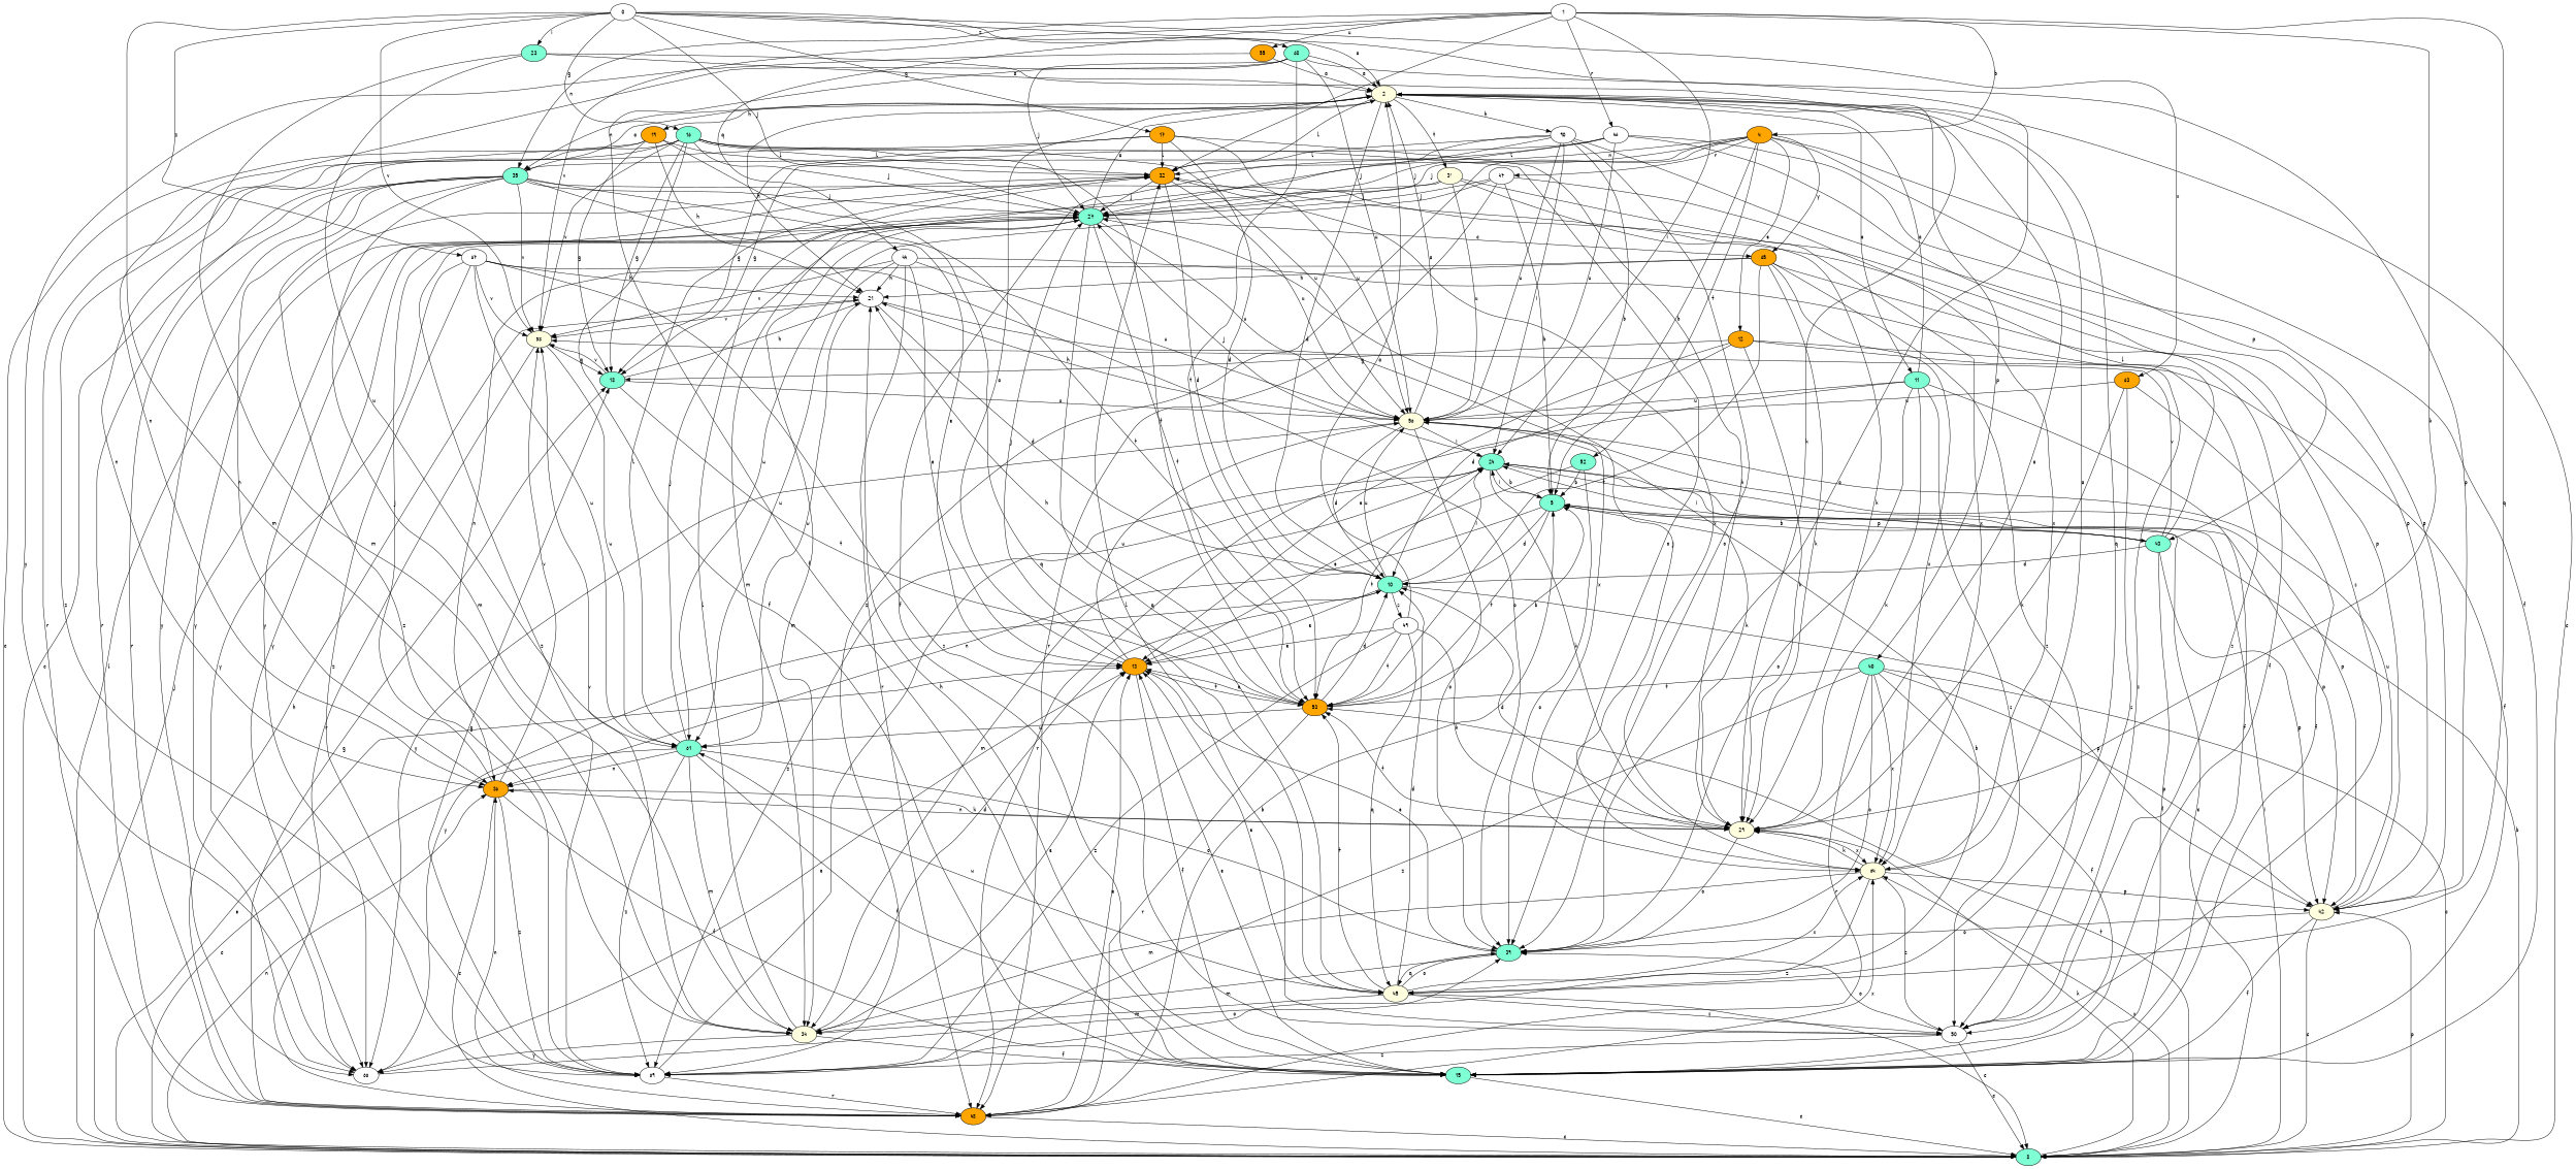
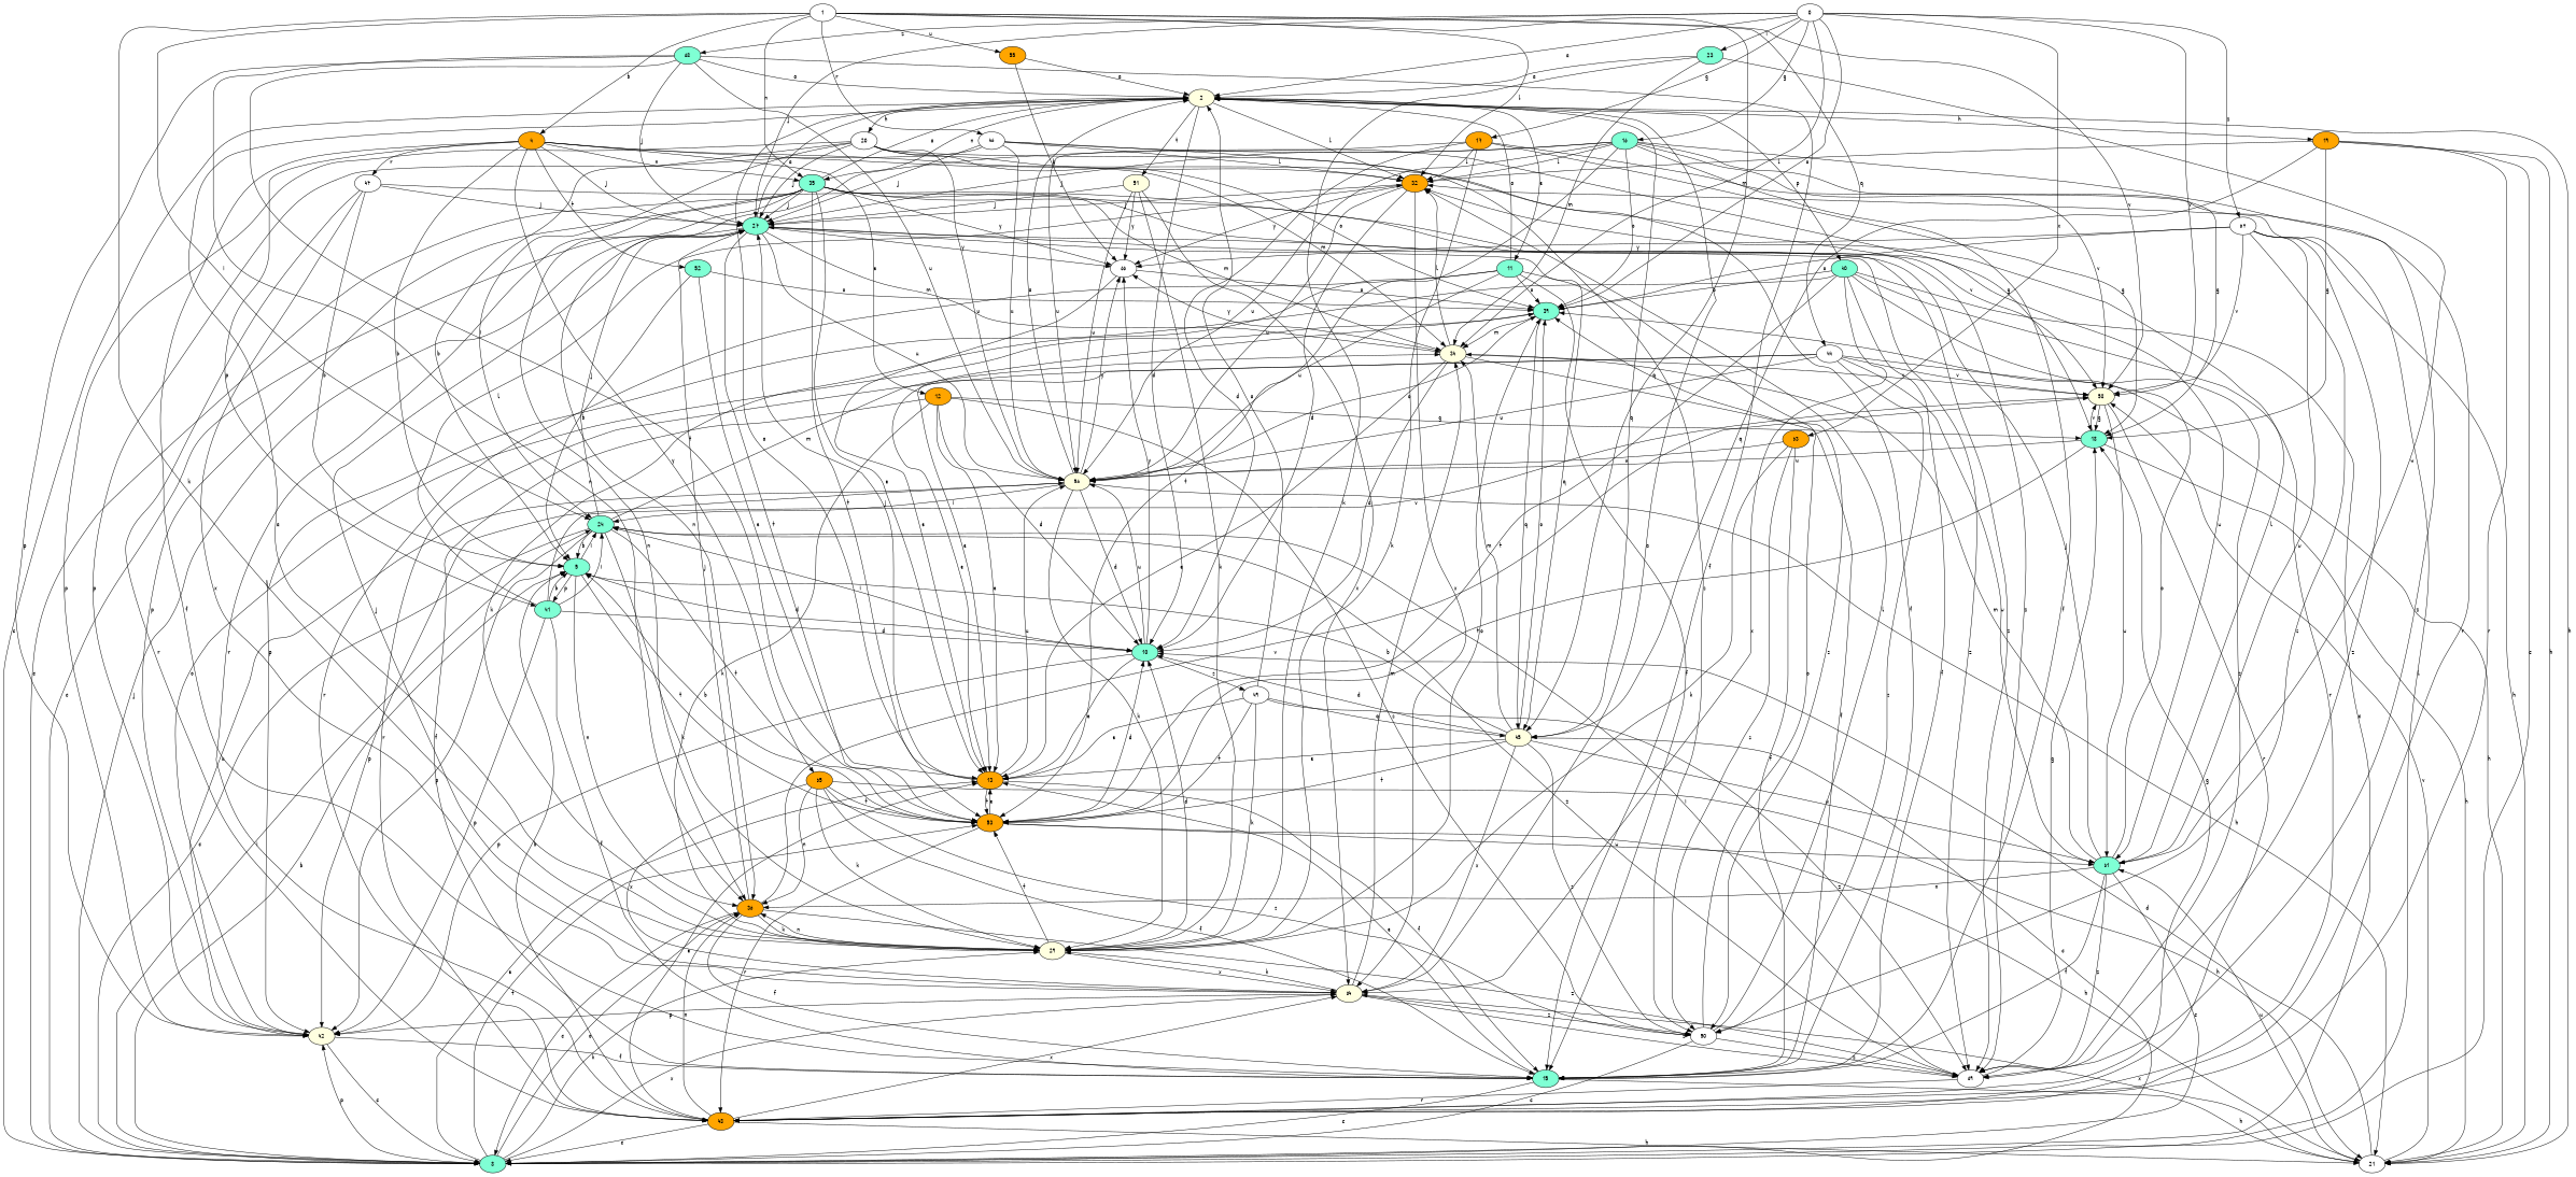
  strict digraph {
    fontname="Patrick Hand"
    node [fillcolor=aquamarine fontname="Patrick Hand" style=filled]
    edge [fontname="Patrick Hand"]
    0 [fillcolor=white]
    2 [fillcolor=lightyellow]
    16
    17 [fillcolor=orange]
    23
    27
    34 [fillcolor=lightyellow]
    39
    58 [fillcolor=lightyellow]
    63 [fillcolor=orange]
    67 [fillcolor=white]
    68
    n13 [fillcolor=orange label=32]
    35
    45 [fillcolor=lightyellow]
    8
    10
    11
    19 [fillcolor=orange]
-   20 [fillcolor=white label=90]
+   20 [fillcolor=white]
    21 [fillcolor=white]
    40
-   51 [fillcolor=lightyellow label=31]
+   51 [fillcolor=lightyellow]
    15
    69 [fillcolor=white]
    36 [fillcolor=orange]
    53 [fillcolor=orange]
    56 [fillcolor=lightyellow]
    18
    29 [fillcolor=lightyellow]
    48 [fillcolor=orange]
    61
    66 [fillcolor=white]
    13 [fillcolor=orange]
    50 [fillcolor=white]
    42 [fillcolor=lightyellow]
    1 [fillcolor=white]
    4 [fillcolor=orange]
    24
    44 [fillcolor=white]
    46 [fillcolor=white]
    55 [fillcolor=orange]
    5
    12 [fillcolor=orange]
-   41 [label=43]
+   41
    47 [fillcolor=white]
    52
    65 [fillcolor=orange]
    64 [fillcolor=lightyellow]
    49 [fillcolor=white]
    0 -> 2 [label=a]
    0 -> 16 [label=g]
    0 -> 17 [label=g]
    0 -> 23 [label=i]
    0 -> 27 [label=j]
    0 -> 34 [label=m]
    0 -> 39 [label=o]
    0 -> 58 [label=v]
    0 -> 63 [label=x]
    0 -> 67 [label=z]
    0 -> 68 [label=z]
    2 -> n13 [label=l]
    2 -> 35 [label=n]
    2 -> 45 [label=q]
    2 -> 8 [label=c]
    2 -> 10 [label=d]
    2 -> 11 [label=e]
    2 -> 19 [label=h]
    2 -> 20 [label=h]
    2 -> 21 [label=h]
    2 -> 40 [label=p]
    2 -> 51 [label=t]
    16 -> 27 [label=j]
    16 -> 39 [label=o]
    16 -> 58 [label=v]
    16 -> n13 [label=l]
    16 -> 15 [label=f]
    16 -> 69 [label=z]
    16 -> 36 [label=n]
    16 -> 53 [label=t]
    16 -> 56 [label=u]
    16 -> 18 [label=g]
    17 -> n13 [label=l]
    17 -> 10 [label=d]
    17 -> 56 [label=u]
    17 -> 18 [label=g]
    17 -> 29 [label=k]
    17 -> 48 [label=r]
    23 -> 2 [label=a]
    23 -> 34 [label=m]
    23 -> 29 [label=k]
    23 -> 61 [label=w]
    27 -> 2 [label=a]
    27 -> 34 [label=m]
    27 -> 45 [label=q]
-   27 -> 65 [label=c]
+   27 -> 8 [label=c]
    27 -> 69 [label=z]
    27 -> 53 [label=t]
    27 -> 56 [label=u]
    27 -> 66 [label=y]
    34 -> 58 [label=v]
    34 -> n13 [label=l]
    34 -> 10 [label=d]
    34 -> 15 [label=f]
    34 -> 66 [label=y]
    34 -> 13 [label=e]
    39 -> 34 [label=m]
    39 -> 45 [label=q]
    39 -> 13 [label=e]
    58 -> 18 [label=g]
    58 -> 48 [label=r]
    58 -> 61 [label=w]
    63 -> 15 [label=f]
    63 -> 56 [label=u]
    63 -> 29 [label=k]
    63 -> 50 [label=s]
    67 -> 39 [label=o]
    67 -> 58 [label=v]
    67 -> 21 [label=h]
    67 -> 69 [label=z]
    67 -> 61 [label=w]
    67 -> 66 [label=y]
    67 -> 50 [label=s]
    68 -> 2 [label=a]
    68 -> 27 [label=j]
    68 -> 15 [label=f]
    68 -> 36 [label=n]
    68 -> 53 [label=t]
    68 -> 56 [label=u]
    68 -> 42 [label=p]
    n13 -> 27 [label=j]
    n13 -> 10 [label=d]
    n13 -> 56 [label=u]
    n13 -> 66 [label=y]
    n13 -> 64 [label=x]
    35 -> 2 [label=a]
    35 -> 27 [label=j]
    35 -> 34 [label=m]
    35 -> 58 [label=v]
    35 -> 8 [label=c]
    35 -> 69 [label=z]
    35 -> 36 [label=n]
    35 -> 53 [label=t]
    35 -> 48 [label=r]
    35 -> 66 [label=y]
    35 -> 13 [label=e]
    35 -> 42 [label=p]
    45 -> 34 [label=m]
    45 -> 39 [label=o]
    45 -> 8 [label=c]
    45 -> 10 [label=d]
    45 -> 53 [label=t]
    45 -> 61 [label=w]
    45 -> 13 [label=e]
    45 -> 50 [label=s]
    45 -> 5 [label=b]
    45 -> 64 [label=x]
    8 -> 27 [label=j]
    8 -> n13 [label=l]
-   8 -> 36 [label=n]
+   8 -> 36 [label=o]
    8 -> 53 [label=t]
    8 -> 29 [label=k]
    8 -> 13 [label=e]
    8 -> 42 [label=p]
    8 -> 24 [label=i]
    8 -> 5 [label=b]
    8 -> 64 [label=x]
    10 -> 56 [label=u]
    10 -> 66 [label=y]
    10 -> 13 [label=e]
    10 -> 42 [label=p]
    10 -> 24 [label=i]
    10 -> 49 [label=s]
    11 -> 2 [label=a]
    11 -> 39 [label=o]
    11 -> 15 [label=f]
    11 -> 56 [label=u]
    11 -> 29 [label=k]
    11 -> 48 [label=r]
    11 -> 50 [label=s]
    19 -> n13 [label=l]
    19 -> 45 [label=q]
    19 -> 8 [label=c]
    19 -> 21 [label=h]
    19 -> 18 [label=g]
    19 -> 48 [label=r]
    20 -> 27 [label=j]
    20 -> 39 [label=o]
    20 -> n13 [label=l]
    20 -> 15 [label=f]
    20 -> 56 [label=u]
    20 -> 42 [label=p]
    20 -> 24 [label=i]
    20 -> 5 [label=b]
    21 -> 58 [label=v]
    21 -> 10 [label=d]
    21 -> 61 [label=w]
    21 -> 64 [label=x]
    40 -> 39 [label=o]
    40 -> 8 [label=c]
    40 -> 15 [label=f]
    40 -> 69 [label=z]
    40 -> 53 [label=t]
    40 -> 48 [label=r]
    40 -> 42 [label=p]
    40 -> 64 [label=x]
    51 -> 27 [label=j]
    51 -> 56 [label=u]
    51 -> 29 [label=k]
    51 -> 66 [label=y]
    51 -> 64 [label=x]
    15 -> 8 [label=c]
    15 -> 21 [label=h]
    15 -> 13 [label=e]
    69 -> 18 [label=g]
    69 -> 48 [label=r]
    69 -> 24 [label=i]
    36 -> 27 [label=j]
    36 -> 58 [label=v]
    36 -> 8 [label=c]
    36 -> 15 [label=f]
    36 -> 69 [label=z]
    36 -> 29 [label=k]
    53 -> 10 [label=d]
    53 -> 21 [label=h]
    53 -> 48 [label=r]
    53 -> 61 [label=w]
    53 -> 13 [label=e]
    53 -> 5 [label=b]
    56 -> 2 [label=a]
    56 -> 39 [label=o]
    56 -> 10 [label=d]
    56 -> 21 [label=h]
    56 -> 29 [label=k]
    56 -> 66 [label=y]
    56 -> 42 [label=p]
    56 -> 24 [label=i]
    18 -> 58 [label=v]
    18 -> 21 [label=h]
    18 -> 53 [label=t]
    18 -> 56 [label=u]
    29 -> 2 [label=a]
    29 -> 39 [label=o]
    29 -> 10 [label=d]
    29 -> 36 [label=n]
    29 -> 53 [label=t]
    29 -> 64 [label=x]
    48 -> 8 [label=c]
    48 -> 21 [label=h]
    48 -> 36 [label=n]
    48 -> 18 [label=g]
    48 -> 13 [label=e]
    48 -> 5 [label=b]
    48 -> 64 [label=x]
    61 -> 27 [label=j]
    61 -> 34 [label=m]
    61 -> 39 [label=o]
    61 -> n13 [label=l]
    61 -> 8 [label=c]
    61 -> 15 [label=f]
    61 -> 69 [label=z]
    61 -> 36 [label=n]
    66 -> 39 [label=o]
    66 -> 13 [label=e]
    13 -> 2 [label=a]
    13 -> 27 [label=j]
    13 -> 15 [label=f]
    13 -> 53 [label=t]
    13 -> 56 [label=u]
    50 -> 39 [label=o]
    50 -> n13 [label=l]
    50 -> 8 [label=c]
    50 -> 69 [label=z]
    42 -> 39 [label=o]
    42 -> 8 [label=c]
    42 -> 15 [label=f]
    42 -> 56 [label=u]
    1 -> 58 [label=v]
    1 -> n13 [label=l]
    1 -> 35 [label=n]
    1 -> 45 [label=q]
    1 -> 29 [label=k]
    1 -> 4 [label=b]
    1 -> 24 [label=i]
    1 -> 44 [label=q]
    1 -> 46 [label=r]
    1 -> 55 [label=u]
    4 -> 27 [label=j]
    4 -> 34 [label=m]
    4 -> 35 [label=n]
    4 -> 15 [label=f]
    4 -> 69 [label=z]
    4 -> 5 [label=b]
    4 -> 12 [label=e]
    4 -> 41 [label=p]
    4 -> 47 [label=r]
    4 -> 52 [label=t]
    4 -> 65 [label=y]
    24 -> 27 [label=j]
    24 -> 34 [label=m]
    24 -> 8 [label=c]
    24 -> 69 [label=z]
    24 -> 53 [label=t]
    24 -> 29 [label=k]
    24 -> 42 [label=p]
    24 -> 5 [label=b]
    44 -> 58 [label=v]
    44 -> 21 [label=h]
    44 -> 56 [label=u]
    44 -> 48 [label=r]
    44 -> 61 [label=w]
    44 -> 13 [label=e]
    44 -> 50 [label=s]
    46 -> 27 [label=j]
    46 -> n13 [label=l]
    46 -> 56 [label=u]
    46 -> 18 [label=g]
    46 -> 50 [label=s]
    46 -> 42 [label=p]
    55 -> 2 [label=a]
    55 -> 66 [label=y]
    5 -> 10 [label=d]
    5 -> 36 [label=n]
    5 -> 53 [label=t]
    5 -> 24 [label=i]
    5 -> 41 [label=p]
    12 -> 10 [label=d]
    12 -> 15 [label=f]
    12 -> 18 [label=g]
    12 -> 29 [label=k]
    12 -> 13 [label=e]
    12 -> 50 [label=s]
    41 -> 58 [label=v]
    41 -> n13 [label=l]
    41 -> 10 [label=d]
    41 -> 15 [label=f]
    41 -> 42 [label=p]
    41 -> 24 [label=i]
    41 -> 5 [label=b]
    47 -> 27 [label=j]
    47 -> 48 [label=r]
    47 -> 61 [label=w]
    47 -> 5 [label=b]
    47 -> 64 [label=x]
    52 -> 39 [label=o]
    52 -> 13 [label=e]
    52 -> 5 [label=b]
    65 -> 21 [label=h]
    65 -> 15 [label=f]
    65 -> 36 [label=n]
    65 -> 53 [label=t]
    65 -> 29 [label=k]
    65 -> 50 [label=s]
    65 -> 64 [label=x]
    64 -> 2 [label=a]
    64 -> 27 [label=j]
    64 -> 34 [label=m]
    64 -> 69 [label=z]
    64 -> 29 [label=k]
    64 -> 50 [label=s]
    64 -> 42 [label=p]
    49 -> 2 [label=a]
    49 -> 45 [label=q]
    49 -> 69 [label=z]
    49 -> 53 [label=t]
    49 -> 29 [label=k]
    49 -> 13 [label=e]
  }
